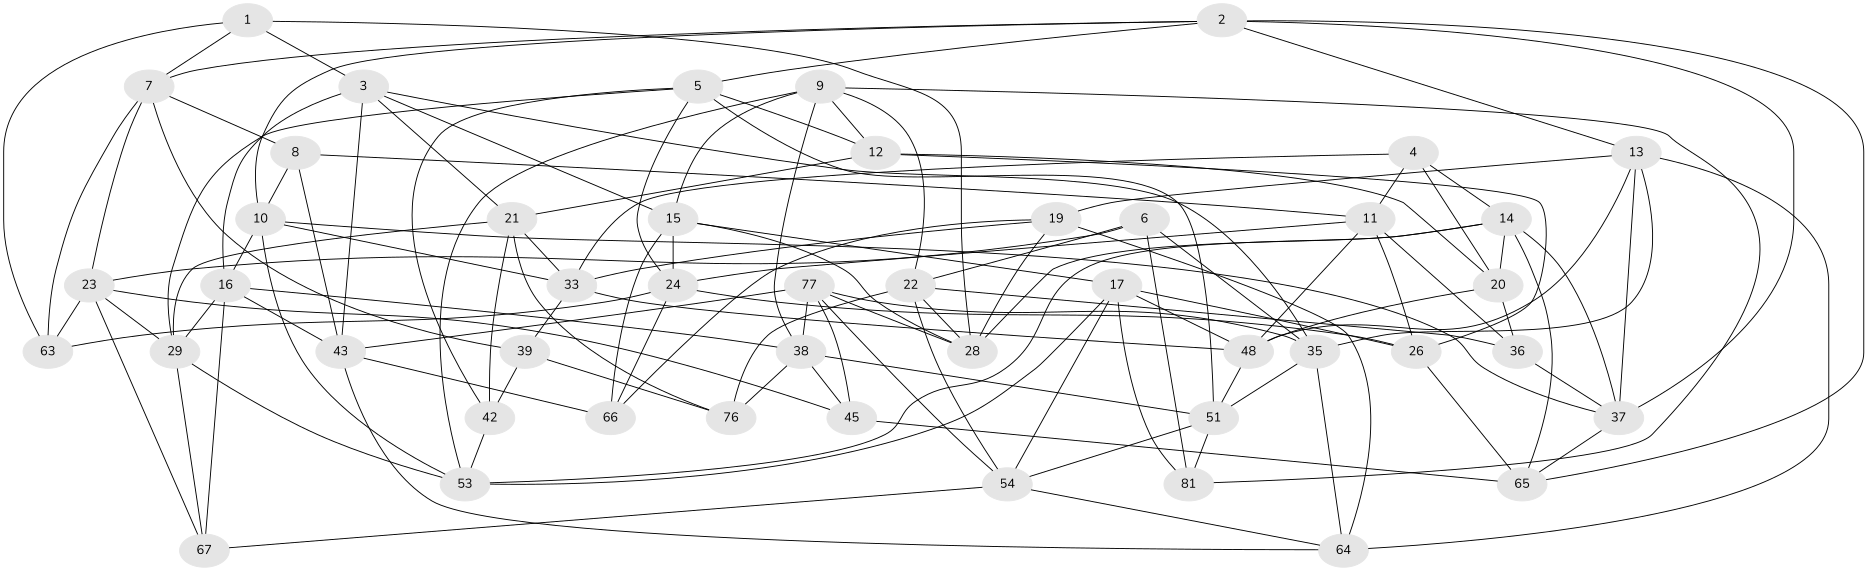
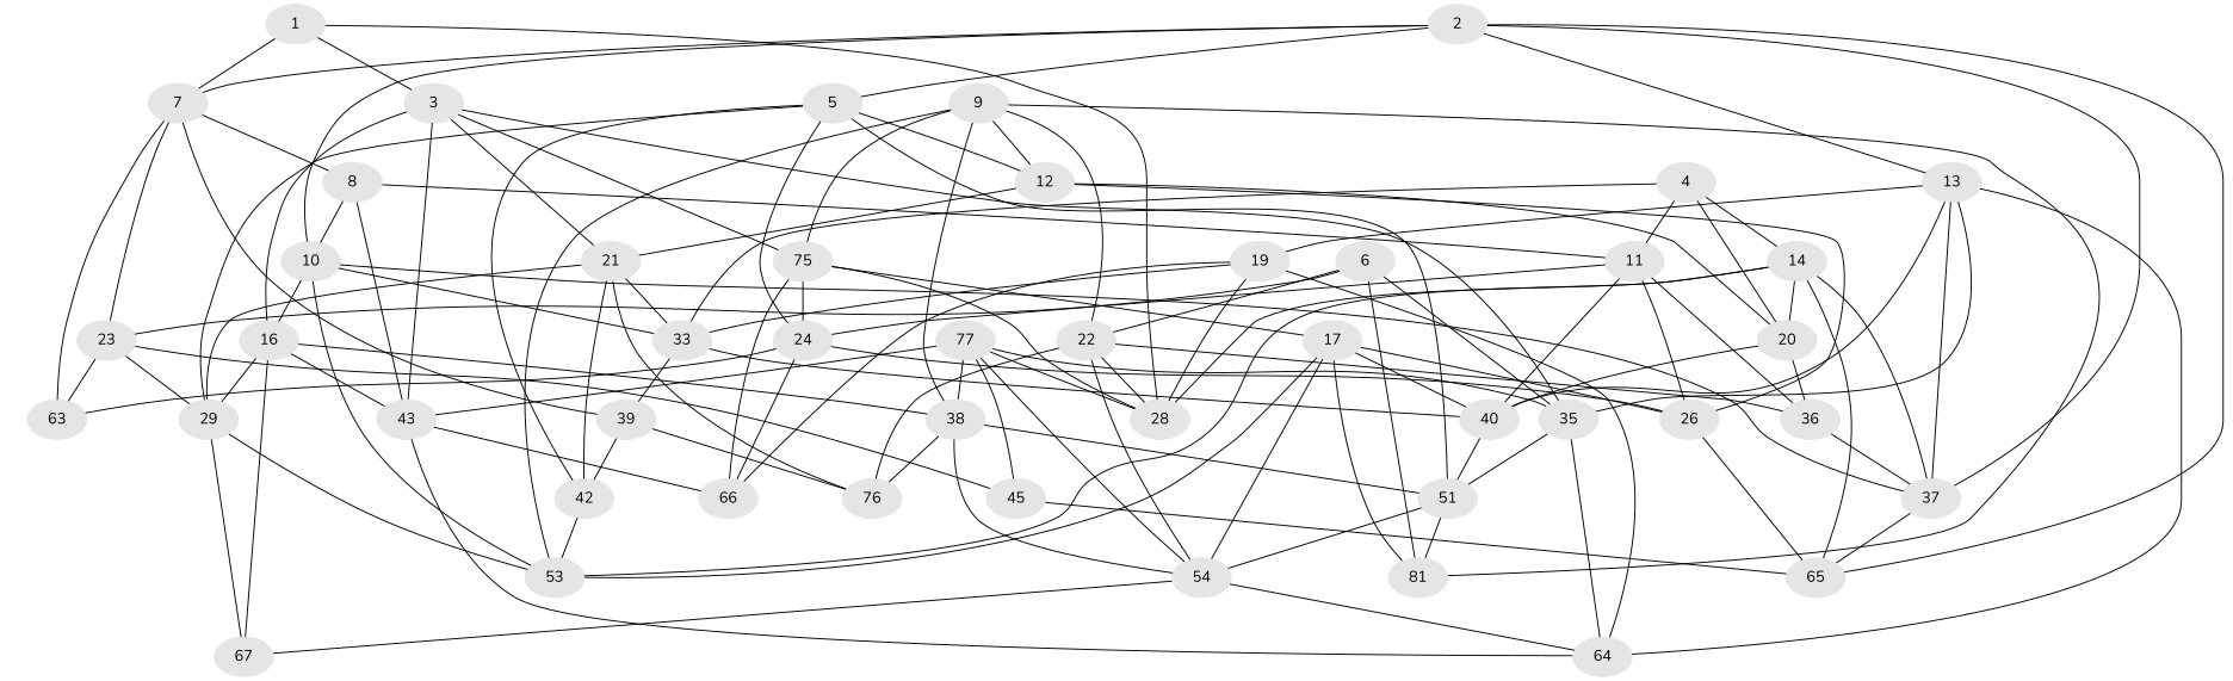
  graph {
    fontname=Nunito
    node [color=gray90 fontname=Nunito style=filled]
    edge [fontname=Nunito]
    3 [super="+72"]
-   15 [super="+78"]
+   15 [super="+78" label=75]
    16 [super="+30"]
    21 [super="+34"]
    35 [super="+69"]
    43 [super="+75"]
    1
    7 [super="+79"]
    28 [super="+74"]
    63
    23 [super="+49"]
    8
    39
    2 [super="+18"]
    5 [super="+59"]
    10 [super="+60"]
    13 [super="+25"]
    37 [super="+71"]
    65 [super="+77"]
    12 [super="+44"]
    24 [super="+57"]
    29 [super="+41"]
    42
    51 [super="+61"]
    33 [super="+80"]
    53 [super="+70"]
-   40 [super="+62" label=48]
+   40 [super="+62"]
    19 [super="+46"]
    64 [super="+73"]
    17 [super="+48"]
    66
    38 [super="+68"]
    67
    76
    11 [super="+32"]
    26 [super="+47"]
    36
    4
    14 [super="+56"]
    20 [super="+50"]
    81
    54 [super="+58"]
    22 [super="+31"]
    6
    45
    9 [super="+52"]
    n47 [label=77 super="+55"]
    3 -- 15
    3 -- 16
    3 -- 21
    3 -- 35
    3 -- 43
    15 -- 28
    15 -- 24
    15 -- 17
    15 -- 66
    16 -- 43
    16 -- 29
    16 -- 38
    16 -- 67
    21 -- 29
    21 -- 42
    21 -- 33
    21 -- 76
    35 -- 51
    35 -- 64
    43 -- 64
    43 -- 66
    1 -- 3
    1 -- 7
    1 -- 28
-   1 -- 63
    7 -- 63
    7 -- 23
    7 -- 8
    7 -- 39
    23 -- 63
    23 -- 29
-   23 -- 67
    23 -- 45
    8 -- 43
    8 -- 10
    8 -- 11
    39 -- 42
    39 -- 76
    2 -- 7
    2 -- 5
    2 -- 10
    2 -- 13
    2 -- 37
    2 -- 65
    5 -- 12
    5 -- 24
    5 -- 29
    5 -- 42
    5 -- 51
    10 -- 16
    10 -- 37
    10 -- 33
    10 -- 53
    13 -- 35
    13 -- 37
    13 -- 40
    13 -- 19
    13 -- 64
    37 -- 65
    12 -- 21
    12 -- 26
    12 -- 20 [weight=2]
    24 -- 63
    24 -- 66
    24 -- 26
    29 -- 53
    29 -- 67
    42 -- 53
    51 -- 81
    51 -- 54
    33 -- 39
    33 -- 40
    40 -- 51
    19 -- 28
    19 -- 33
    19 -- 64 [weight=2]
    19 -- 66
    17 -- 53
    17 -- 40
    17 -- 26
    17 -- 81
    17 -- 54
    38 -- 51
    38 -- 76
-   38 -- 45
+   38 -- 54
    11 -- 24
    11 -- 40
    11 -- 26
    11 -- 36
    26 -- 65 [weight=2]
    36 -- 37
    4 -- 33
    4 -- 11
    4 -- 14
    4 -- 20
    14 -- 28
    14 -- 37
    14 -- 65
    14 -- 53
    14 -- 20
    20 -- 40
    20 -- 36
    54 -- 64
    54 -- 67
    22 -- 28
    22 -- 76
    22 -- 36
    22 -- 54
    6 -- 35
    6 -- 23
    6 -- 81
    6 -- 22
    45 -- 65
    9 -- 15
    9 -- 12
    9 -- 53
    9 -- 38
    9 -- 81
    9 -- 22
    n47 -- 35
    n47 -- 43
    n47 -- 28
    n47 -- 38
    n47 -- 54
    n47 -- 45
  }
